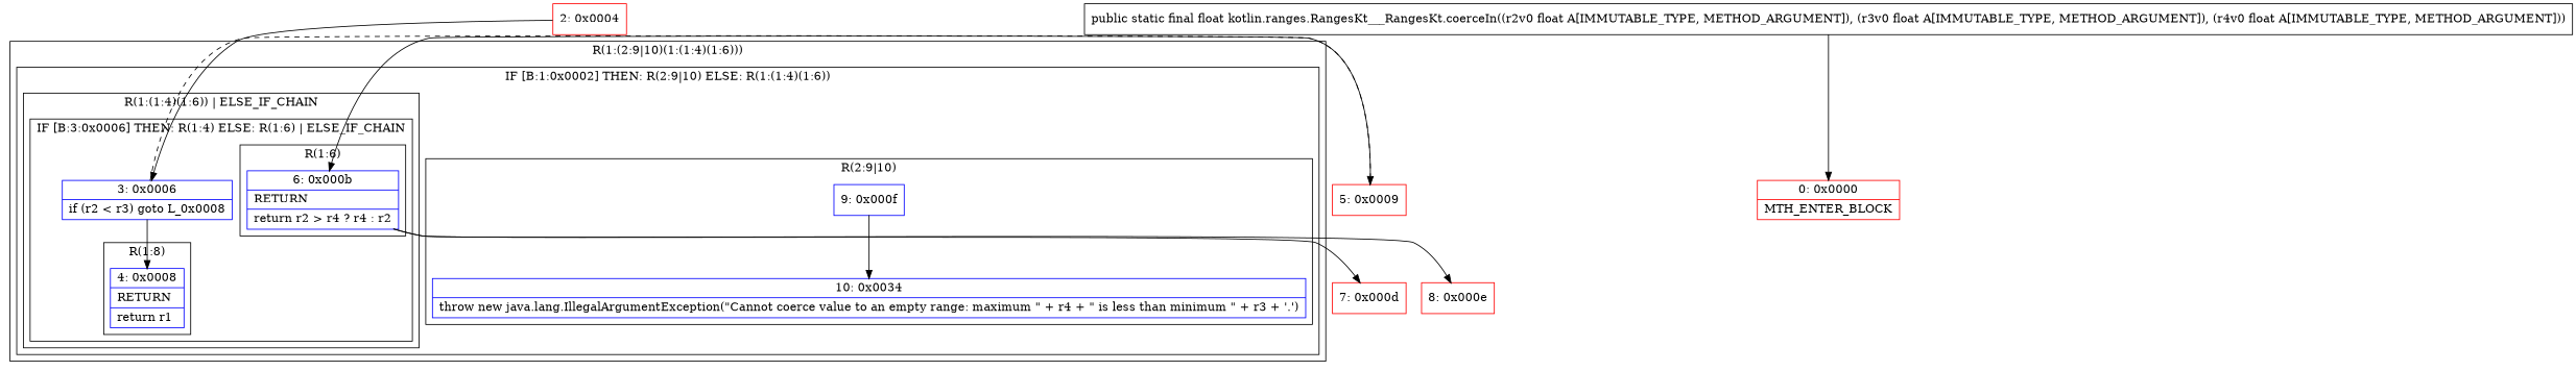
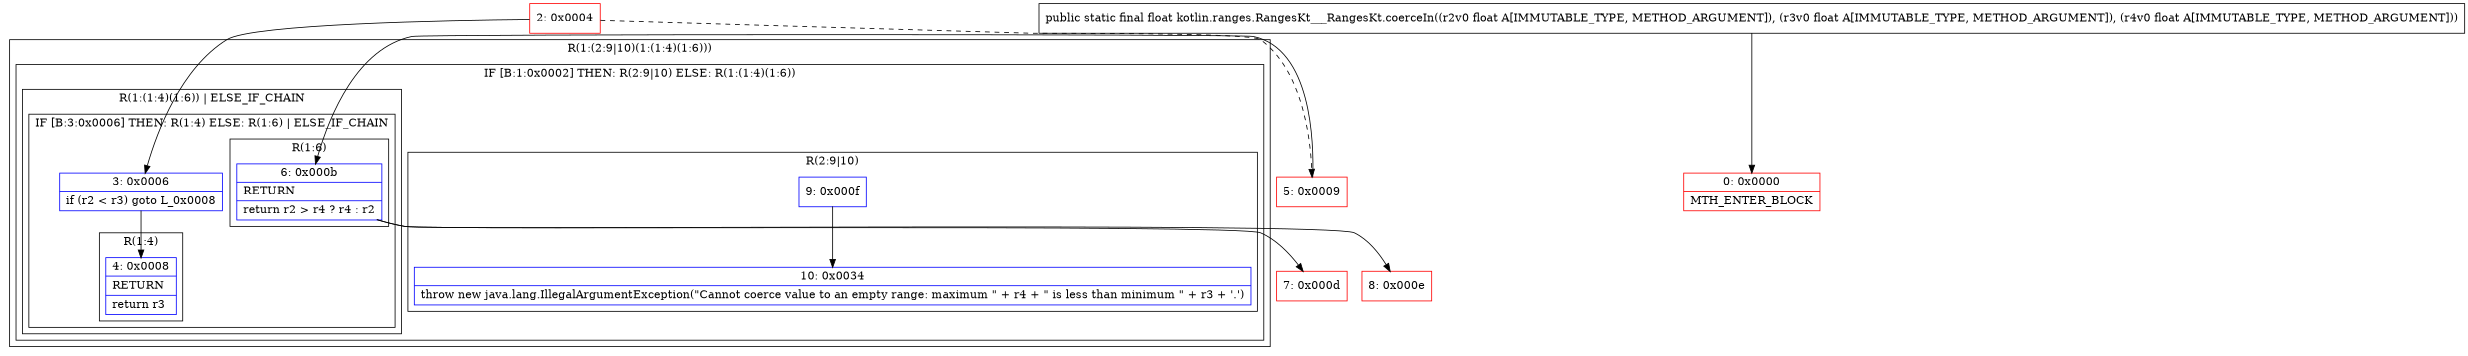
  digraph {
    node [color=blue shape=record]
    n1 [label="{9\:\ 0x000f}"]
    n2 [label="{10\:\ 0x0034|throw new java.lang.IllegalArgumentException(\"Cannot coerce value to an empty range: maximum \" + r4 + \" is less than minimum \" + r3 + '.')\l}"]
-   n3 [label="{4\:\ 0x0008|RETURN\l|return r1\l}"]
+   n3 [label="{4\:\ 0x0008|RETURN\l|return r3\l}"]
    n4 [label="{6\:\ 0x000b|RETURN\l|return r2 \> r4 ? r4 : r2\l}"]
    n5 [label="{3\:\ 0x0006|if (r2 \< r3) goto L_0x0008\l}"]
    n6 [color=red label="{7\:\ 0x000d}"]
    n7 [color=red label="{8\:\ 0x000e}"]
    n8 [color=red label="{5\:\ 0x0009}"]
    n9 [color=red label="{2\:\ 0x0004}"]
    n10 [color=red label="{0\:\ 0x0000|MTH_ENTER_BLOCK\l}"]
    n11 [label="{public static final float kotlin.ranges.RangesKt___RangesKt.coerceIn((r2v0 float A[IMMUTABLE_TYPE, METHOD_ARGUMENT]), (r3v0 float A[IMMUTABLE_TYPE, METHOD_ARGUMENT]), (r4v0 float A[IMMUTABLE_TYPE, METHOD_ARGUMENT])) }" color=""]
    subgraph cluster_1 {
      label="R(1:(2:9|10)(1:(1:4)(1:6)))"
      subgraph cluster_2 {
        label="IF [B:1:0x0002] THEN: R(2:9|10) ELSE: R(1:(1:4)(1:6))"
        subgraph cluster_3 {
          label="R(2:9|10)"
          n1
          n2
        }
        subgraph cluster_4 {
          label="R(1:(1:4)(1:6)) | ELSE_IF_CHAIN\l"
          subgraph cluster_5 {
            label="IF [B:3:0x0006] THEN: R(1:4) ELSE: R(1:6) | ELSE_IF_CHAIN\l"
            n5
            subgraph cluster_6 {
-             label="R(1:8)"
+             label="R(1:4)"
              n3
            }
            subgraph cluster_7 {
              label="R(1:6)"
              n4
            }
          }
        }
      }
    }
    n1 -> n2
    n4 -> n6
    n4 -> n7
    n5 -> n3
-   n5 -> n8 [style=dashed]
+   n9 -> n8 [style=dashed]
    n8 -> n4
    n9 -> n5
    n11 -> n10
  }
